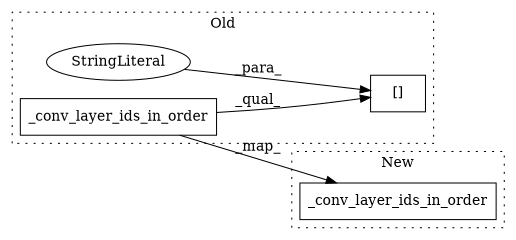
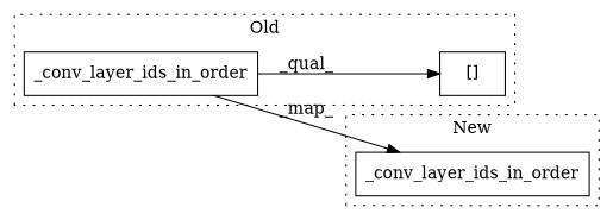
  digraph {
    rankdir=LR
    node [a=32 l=26 shape=box]
    n1 [label=_conv_layer_ids_in_order s=24161]
    n2 [a=2 l="32,1" label="[]" s="24156,24206"]
-   n3 [a=45 l=18 label=StringLiteral s=24188 shape=ellipse]
    n4 [label=_conv_layer_ids_in_order s=24184]
    subgraph cluster_1 {
      label=Old
      style=dotted
      n1
      n2
-     n3
    }
    subgraph cluster_2 {
      label=New
      style=dotted
      n4
    }
    n1 -> n2 [label=_qual_]
    n1 -> n4 [label=_map_]
-   n3 -> n2 [label=_para_]
  }
